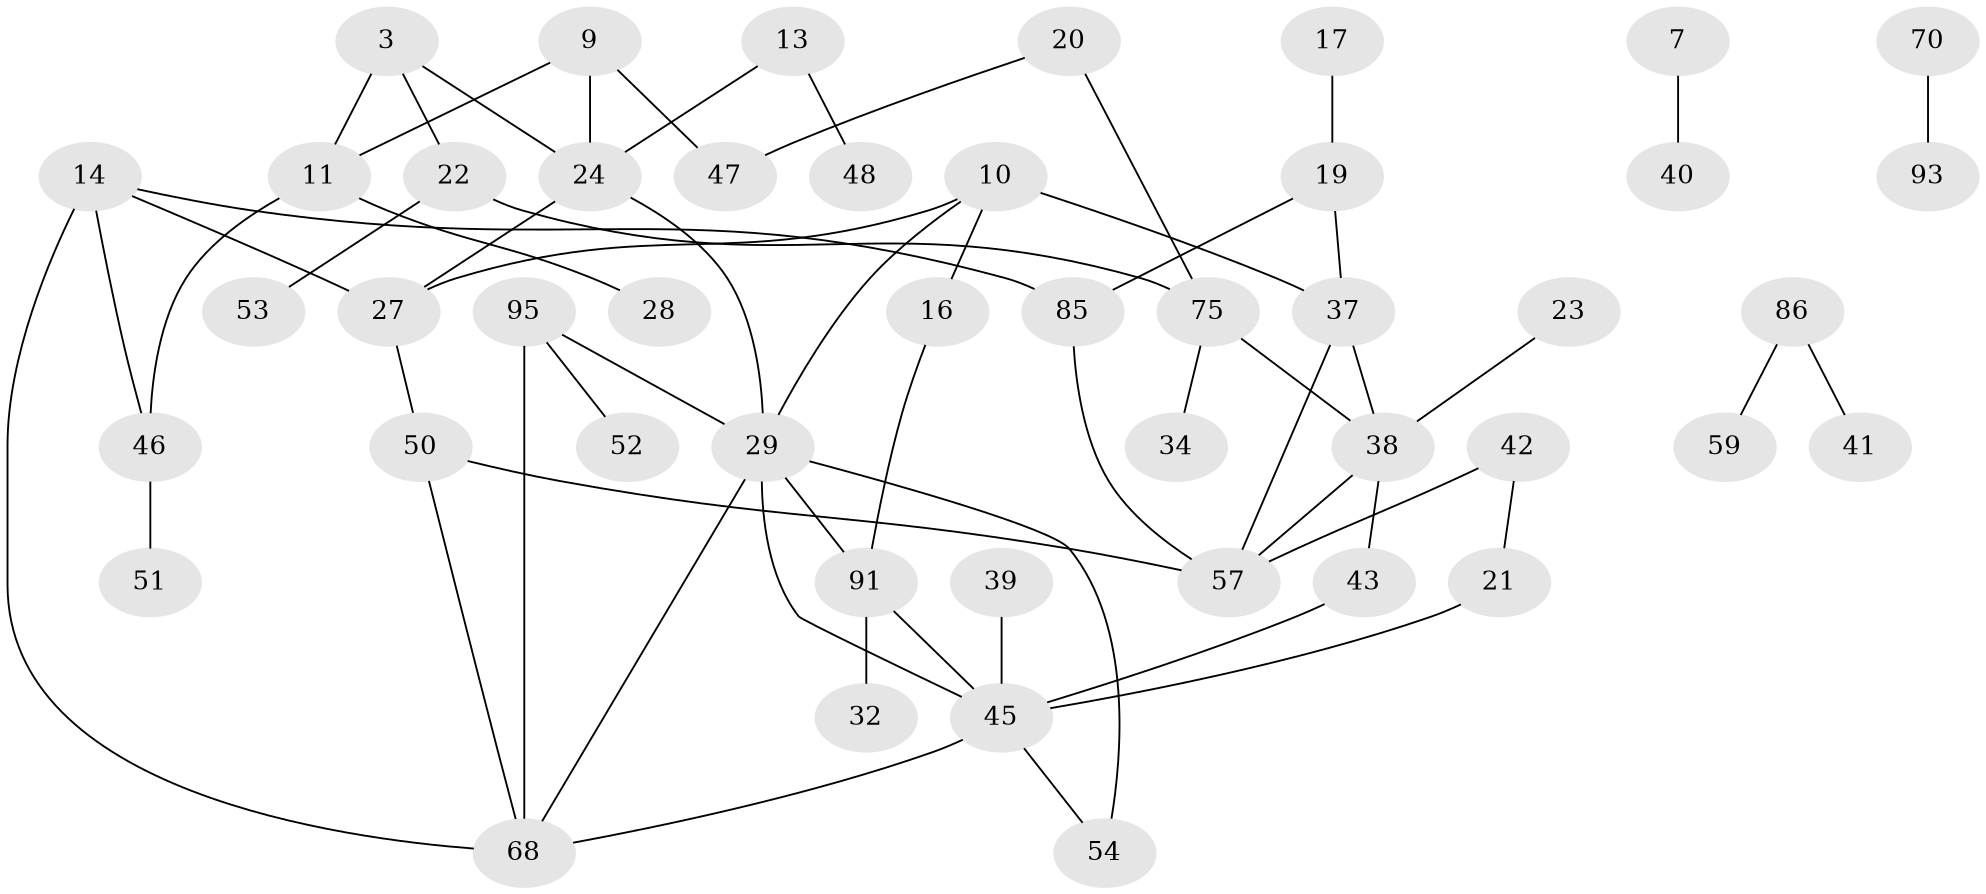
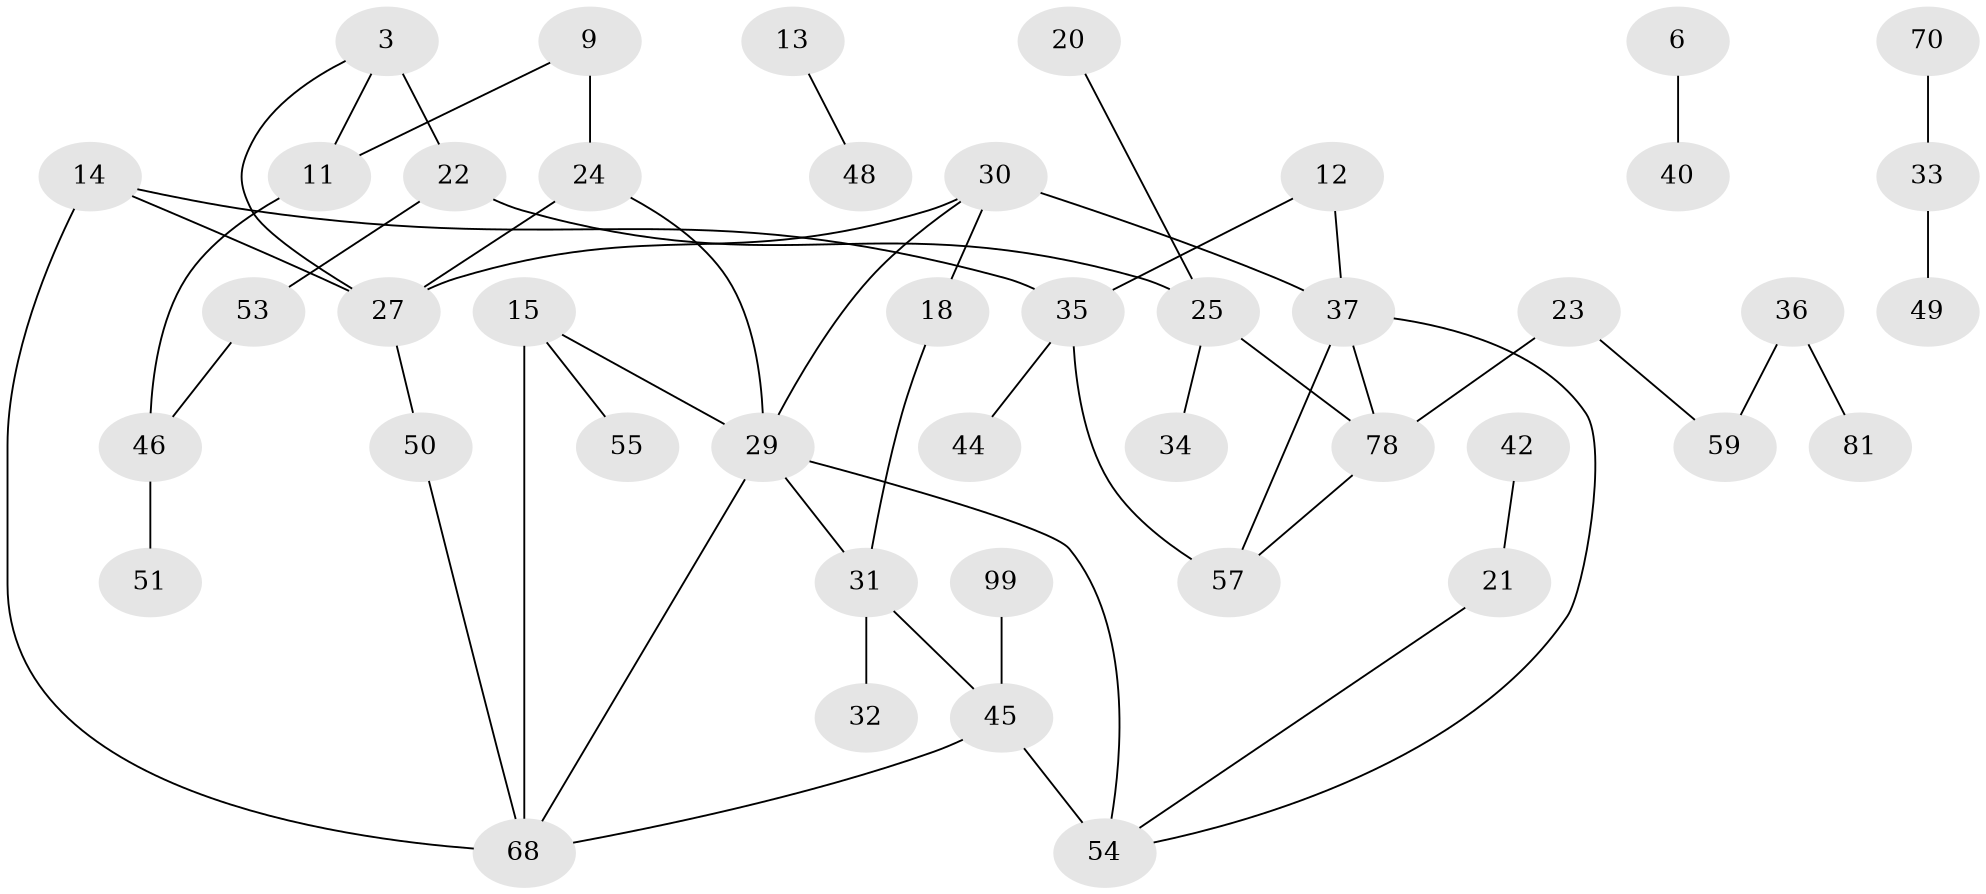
  graph {
    node [color=gray90 style=filled]
    edge [weight=1.0]
    n1 [label=3]
    11
    22
    24
-   28
    46
-   25 [label=75]
+   25
    53
    27
    29
-   7
+   7 [label=6]
    40
    20
-   47
    9
-   10
-   16
+   10 [label=30]
+   16 [label=18]
    37
-   31 [label=91]
+   31
    50
    n21 [label=68]
    54
    45
-   38
+   38 [label=78]
    57
    13
    48
    14
-   35 [label=85]
+   35
+   44
    51
-   15 [label=95]
-   52
+   15
+   52 [label=55]
    32
-   17
-   19
+   19 [label=12]
    34
    21
    23
    59
-   43
    n42 [label=70]
-   33 [label=93]
-   36 [label=86]
-   41
-   39
+   33
+   49
+   36
+   41 [label=81]
+   39 [label=99]
    42
    n1 -- 11
    n1 -- 22
-   n1 -- 24
-   11 -- 28
+   n1 -- 27
    11 -- 46
    22 -- 25
    22 -- 53
    24 -- 27
    24 -- 29
    46 -- 51
    25 -- 38
    25 -- 34
    27 -- 50
    29 -- 31
    29 -- n21
    29 -- 54 [weight=2.0]
-   29 -- 45
    7 -- 40
    20 -- 25
-   20 -- 47
    9 -- 11
    9 -- 24
-   9 -- 47
    10 -- 27
    10 -- 29
    10 -- 16
    10 -- 37
    16 -- 31
+   37 -- 54
    37 -- 38
    37 -- 57
    31 -- 45
    31 -- 32
    50 -- n21
-   50 -- 57
    45 -- n21
    45 -- 54
    38 -- 57
-   38 -- 43
-   13 -- 24
    13 -- 48
-   14 -- 46
+   53 -- 46
    14 -- 27
    14 -- n21
    14 -- 35
    35 -- 57
+   35 -- 44
    15 -- 29
    15 -- n21
    15 -- 52
-   17 -- 19
    19 -- 37
    19 -- 35
-   21 -- 45
+   21 -- 54
    23 -- 38
-   43 -- 45
+   23 -- 59
    n42 -- 33
+   33 -- 49
    36 -- 59
    36 -- 41
    39 -- 45
-   42 -- 57
    42 -- 21
  }
